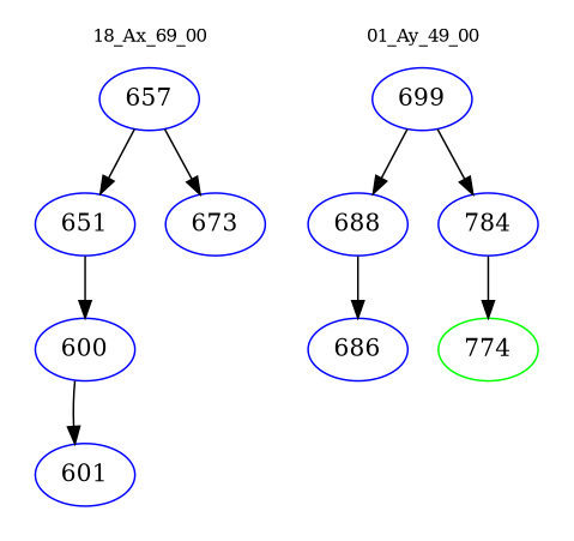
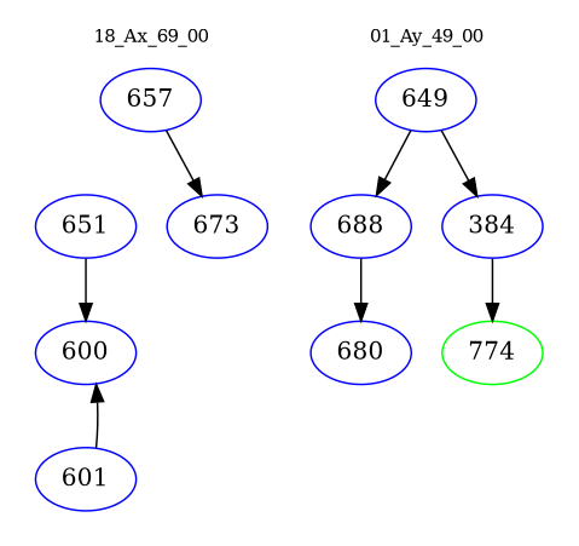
  digraph {
    node [color=blue]
    edge [color=black]
    n1 [label=657]
    n2 [label=651]
    n3 [label=673]
    n4 [label=600]
    n5 [label=601]
    n6 [label=688]
-   n7 [label=686]
-   n8 [label=699]
-   n9 [label=784]
+   n7 [label=680]
+   n8 [label=649]
+   n9 [label=384]
    n10 [color=green label=774]
    subgraph cluster_1 {
      color=white
      fontsize=10
      label="18_Ax_69_00"
      n1
      n2
      n3
      n4
      n5
    }
    subgraph cluster_2 {
      color=white
      fontsize=10
      label="01_Ay_49_00"
      n6
      n7
      n8
      n9
      n10
    }
-   n1 -> n2
    n1 -> n3
    n2 -> n4
-   n4 -> n5
+   n5 -> n4
    n6 -> n7
    n8 -> n6
    n8 -> n9
    n9 -> n10
  }
